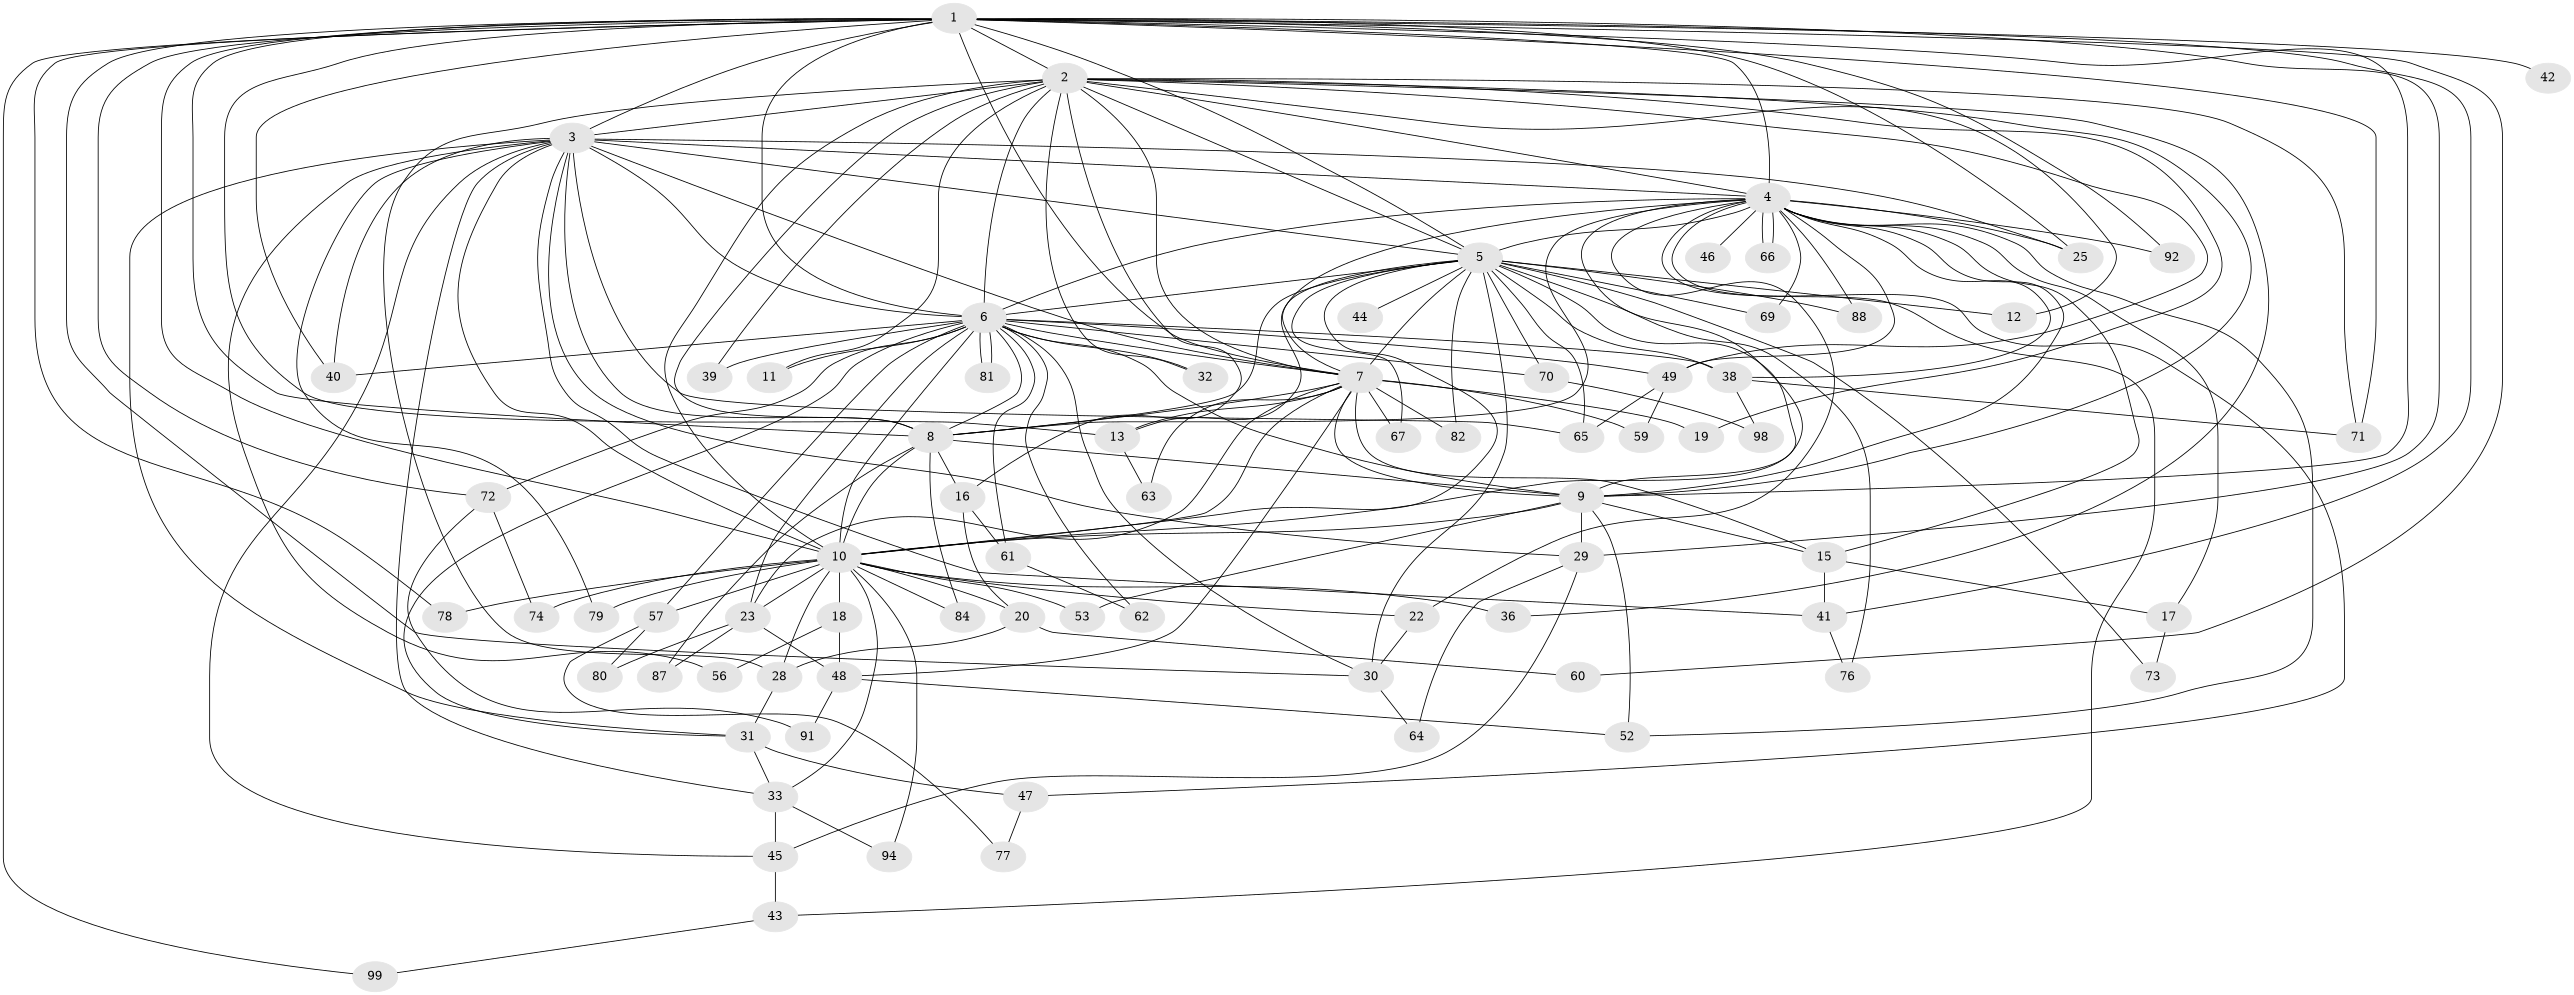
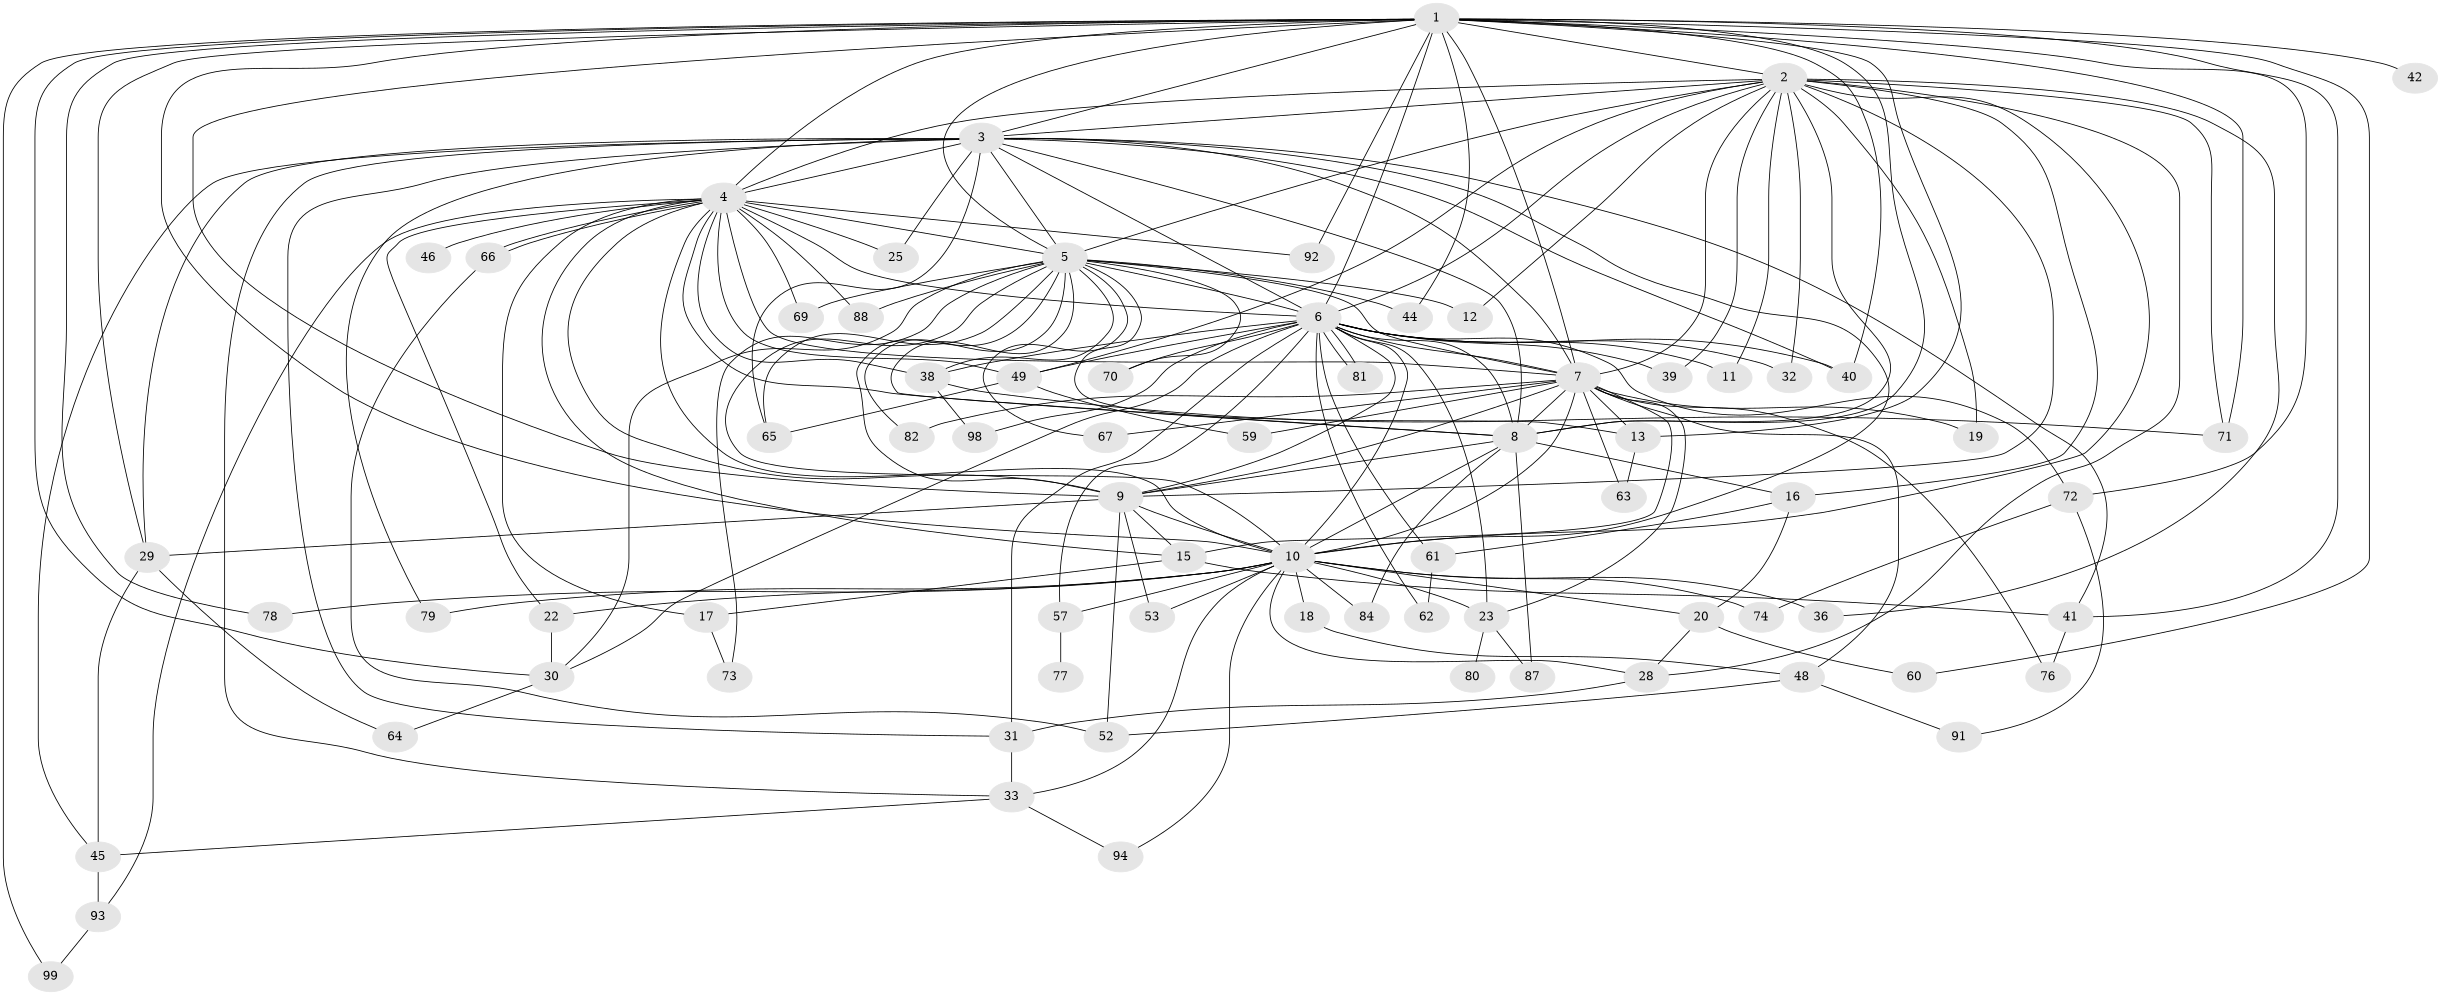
  graph {
    node [color=gray90 style=filled]
    1 [super="+89"]
    2 [super="+37"]
    3 [super="+35"]
    4 [super="+50"]
    5 [super="+24"]
    6 [super="+33"]
    7 [super="+58"]
    8
    9 [super="+27"]
    10 [super="+14"]
    13 [super="+26"]
    29 [super="+96"]
    30 [super="+64"]
    40 [super="+54"]
    41 [super="+75"]
    42
    44
    60
    71 [super="+95"]
    72
    78
    92
    99
    11
    12
    16 [super="+34"]
    19
    28 [super="+100"]
    32
    36
    39
    49
    25
    31 [super="+85"]
    n35 [label=33 super="+55"]
    45 [super="+86"]
-   56
    65 [super="+83"]
    79
    15 [super="+21"]
    17
    22
    38 [super="+51"]
    46
-   47
    52 [super="+97"]
    66
    69
    88
-   93 [label=43]
+   93
    67
    70
    73
    76
    82
    23
    57
    61
    62
    81
    98
    48 [super="+90"]
    59
    63
    84
    87
    53
    18
    20
    74
    94
    n72 [label=64]
    91
    77
    80
    1 -- 2
    1 -- 3
    1 -- 4
    1 -- 5
    1 -- 6
    1 -- 7
    1 -- 8
    1 -- 9
    1 -- 10
    1 -- 13
    1 -- 29
    1 -- 30
    1 -- 40
    1 -- 41
    1 -- 42
-   1 -- 25
+   1 -- 44
    1 -- 60
    1 -- 71
    1 -- 72
    1 -- 78
    1 -- 92
    1 -- 99
    2 -- 3
    2 -- 4
    2 -- 5
    2 -- 6 [weight=2]
    2 -- 7
    2 -- 8
    2 -- 9 [weight=2]
    2 -- 10 [weight=2]
    2 -- 71
    2 -- 11
    2 -- 12
    2 -- 16
    2 -- 19
    2 -- 28
    2 -- 32
    2 -- 36
    2 -- 39
    2 -- 49
    3 -- 4 [weight=2]
    3 -- 5
    3 -- 6
    3 -- 7
    3 -- 8
    3 -- 10
    3 -- 29
    3 -- 40
    3 -- 41
    3 -- 25
    3 -- 31
    3 -- n35
    3 -- 45
-   3 -- 56
    3 -- 65
    3 -- 79
    4 -- 5
    4 -- 6
    4 -- 7
    4 -- 8
    4 -- 9
    4 -- 10
    4 -- 92
    4 -- 49
    4 -- 25
    4 -- 15
    4 -- 17
    4 -- 22
    4 -- 38
    4 -- 46
-   4 -- 47
-   4 -- 52
+   66 -- 52
    4 -- 66
    4 -- 66
    4 -- 69
    4 -- 88
    4 -- 93
    5 -- 6
    5 -- 7
    5 -- 8
    5 -- 9
    5 -- 10
    5 -- 13
    5 -- 30
    5 -- 44
    5 -- 12
    5 -- 65
    5 -- 38
    5 -- 69
    5 -- 88
    5 -- 67
    5 -- 70
    5 -- 73
-   5 -- 76
+   7 -- 76
    5 -- 82
    6 -- 7 [weight=2]
    6 -- 8
    6 -- 9
    6 -- 10
    6 -- 30
    6 -- 40
    6 -- 72
    6 -- 11
    6 -- 32
    6 -- 39
    6 -- 49
    6 -- 31
    6 -- 38
    6 -- 70
    6 -- 23
    6 -- 57
    6 -- 61
    6 -- 62
    6 -- 81
    6 -- 81
-   70 -- 98
+   6 -- 98
    7 -- 8
    7 -- 9
    7 -- 10
    7 -- 13
    7 -- 19
    7 -- 15
    7 -- 67
    7 -- 82
    7 -- 23
    7 -- 48
    7 -- 59
    7 -- 63
    8 -- 9
    8 -- 10
    8 -- 16
    8 -- 84
    8 -- 87
    9 -- 10
    9 -- 29
    9 -- 15
    9 -- 52
    9 -- 53
    10 -- 78
    10 -- 28
    10 -- 36
    10 -- n35
    10 -- 79
    10 -- 22
    10 -- 23
    10 -- 57
    10 -- 84
    10 -- 53
    10 -- 18 [weight=2]
    10 -- 20
    10 -- 74
    10 -- 94
    13 -- 63
    29 -- 45
    29 -- n72
    30 -- n72
    41 -- 76
    72 -- 74
    72 -- 91
    16 -- 61
    16 -- 20 [weight=2]
    28 -- 31
    49 -- 65
    49 -- 59
    31 -- n35
-   31 -- 47
    n35 -- 45
    n35 -- 94
    45 -- 93
    15 -- 41
    15 -- 17
    17 -- 73
    22 -- 30
    38 -- 71
    38 -- 98
-   47 -- 77
    93 -- 99
-   23 -- 48
    23 -- 87
    23 -- 80
    57 -- 77
-   57 -- 80
    61 -- 62
    48 -- 52
    48 -- 91
-   18 -- 56
    18 -- 48
    20 -- 60
    20 -- 28
  }
